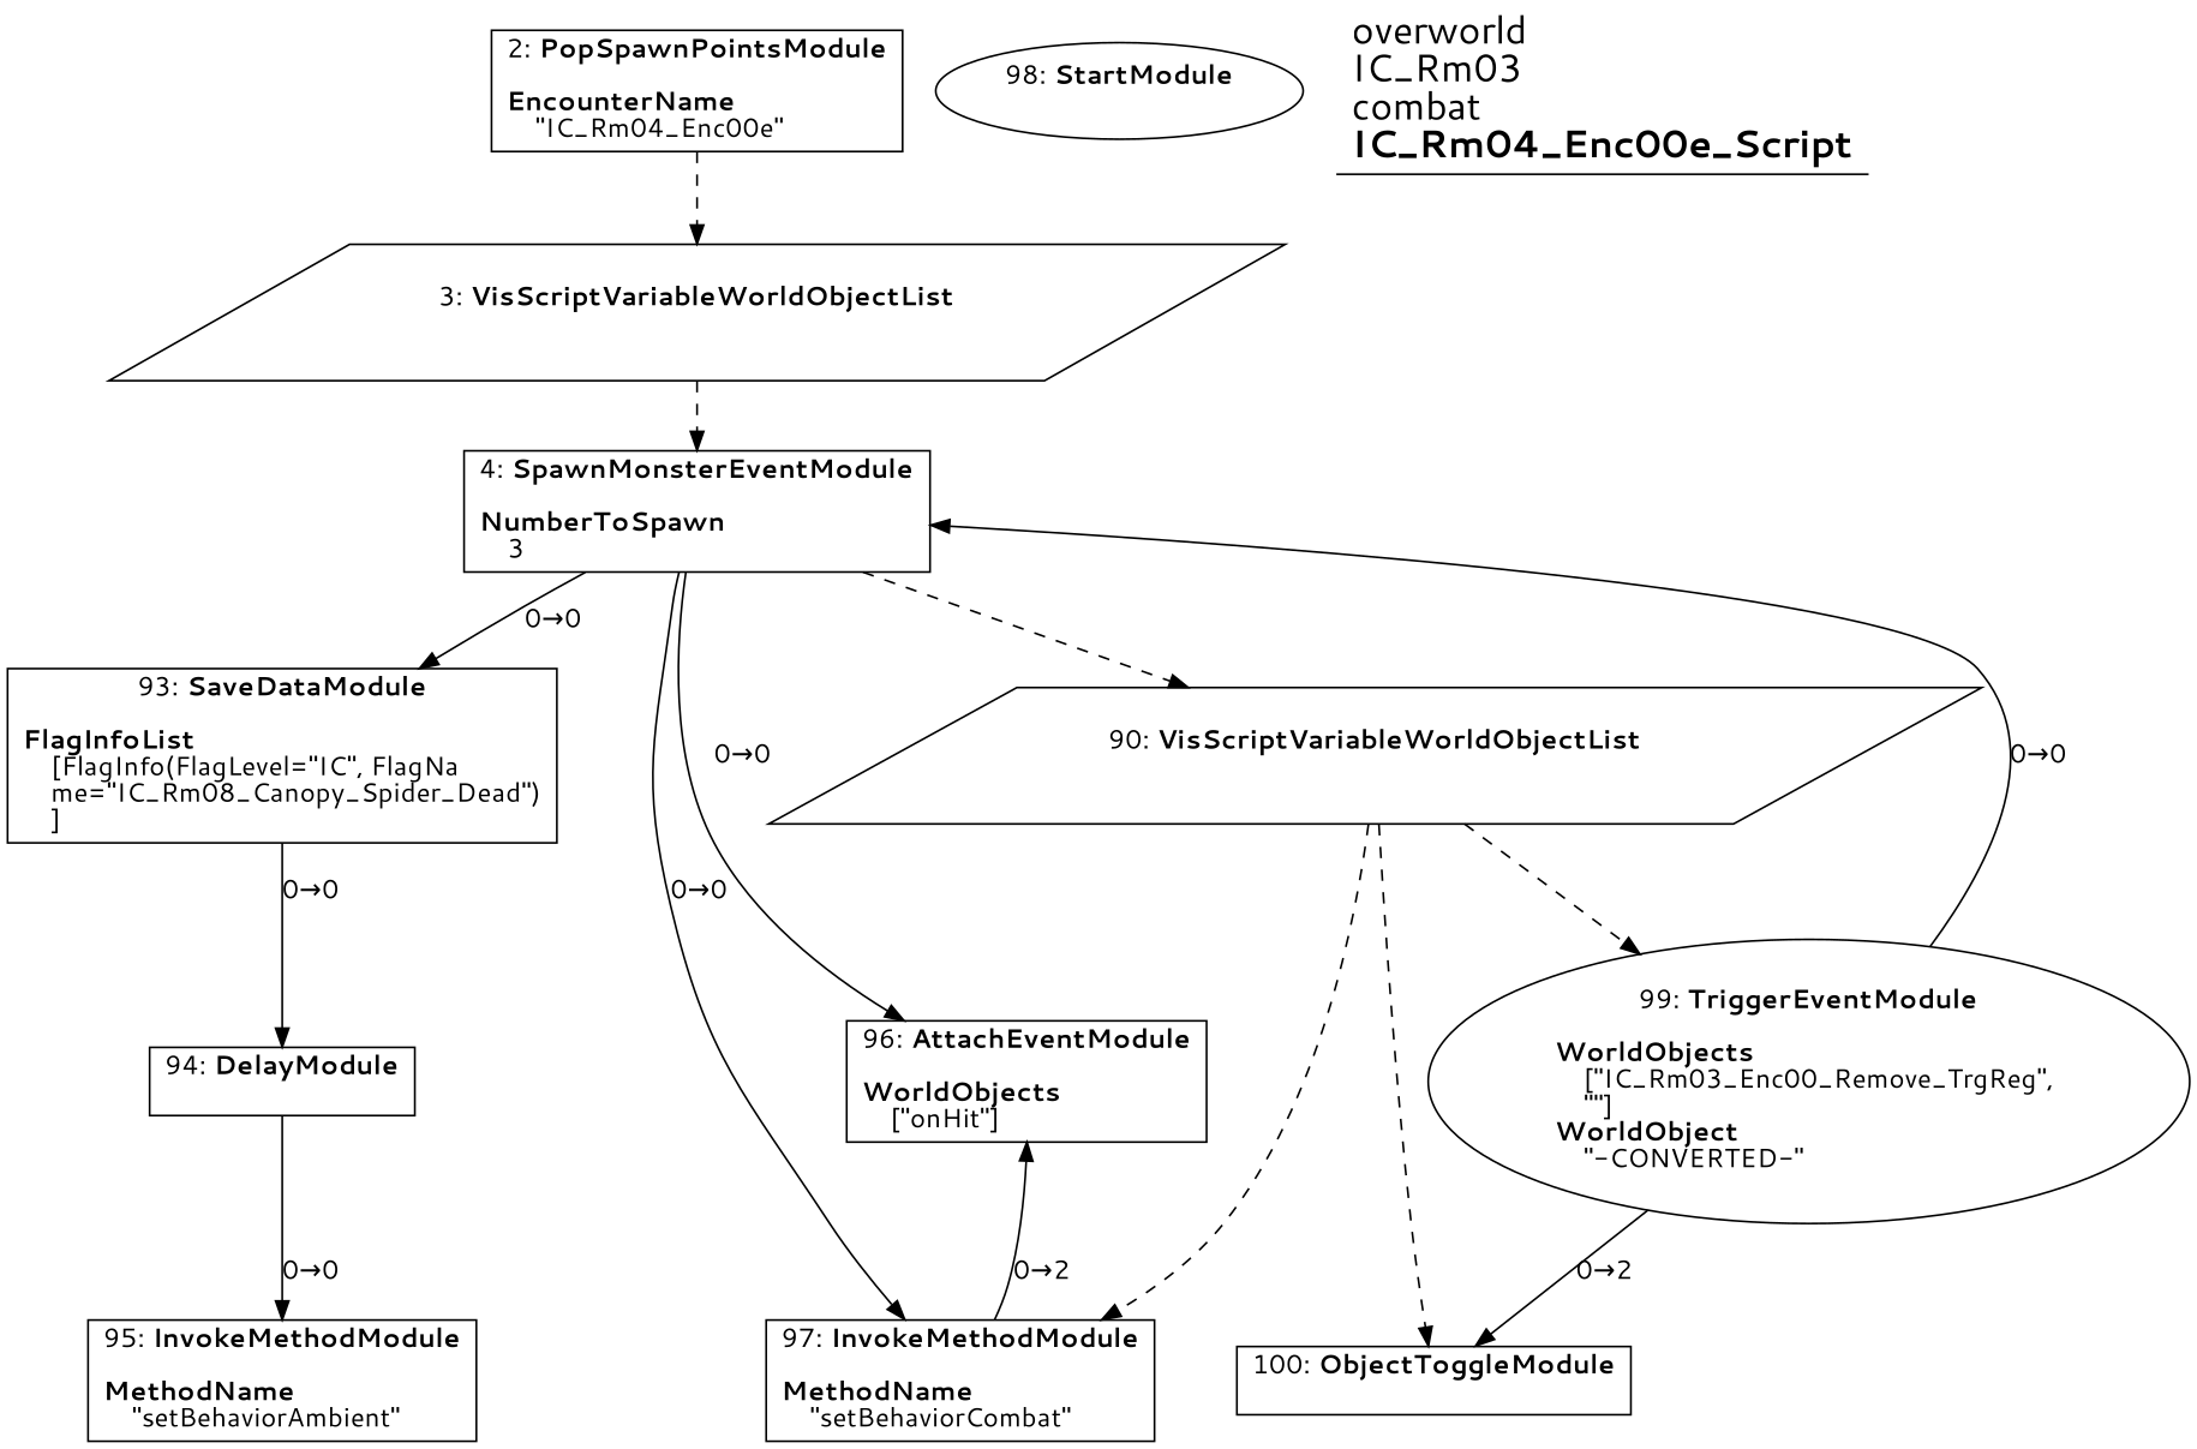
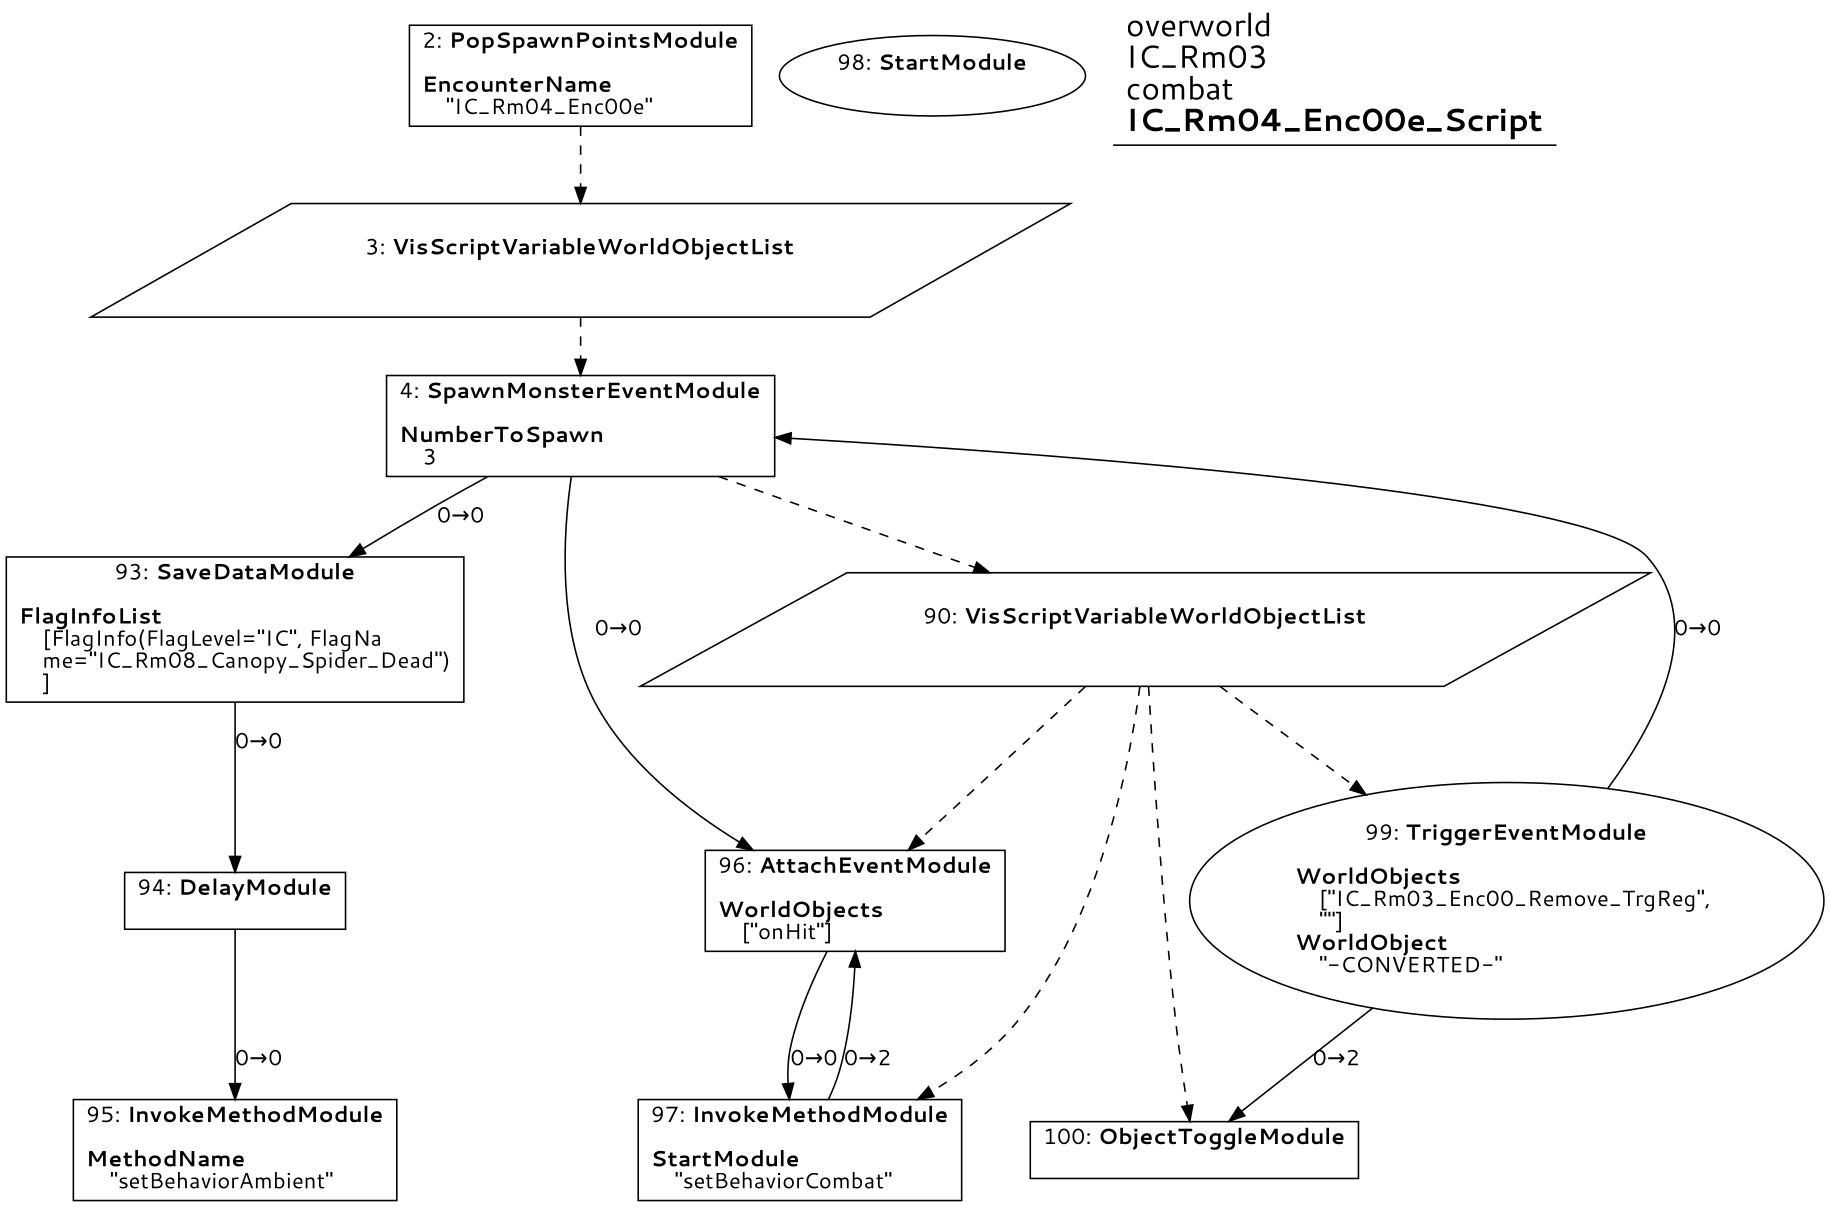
  digraph {
    fontname="Segoe UI"
    splines=spline
    node [fontname="Segoe UI" shape=box]
    edge [fontname="Segoe UI"]
    n1 [label=<2: <b>PopSpawnPointsModule</b><br/><br/><b>EncounterName</b><br align="left"/>    &quot;IC_Rm04_Enc00e&quot;<br align="left"/>>]
    n2 [label=<3: <b>VisScriptVariableWorldObjectList</b><br/><br/>> shape=parallelogram]
    n3 [label=<4: <b>SpawnMonsterEventModule</b><br/><br/><b>NumberToSpawn</b><br align="left"/>    3<br align="left"/>>]
    n4 [label=<93: <b>SaveDataModule</b><br/><br/><b>FlagInfoList</b><br align="left"/>    [FlagInfo(FlagLevel=&quot;IC&quot;, FlagNa<br align="left"/>    me=&quot;IC_Rm08_Canopy_Spider_Dead&quot;)<br align="left"/>    ]<br align="left"/>>]
    n5 [label=<96: <b>AttachEventModule</b><br/><br/><b>WorldObjects</b><br align="left"/>    [&quot;onHit&quot;]<br align="left"/>>]
    n6 [label=<90: <b>VisScriptVariableWorldObjectList</b><br/><br/>> shape=parallelogram]
    n7 [label=<94: <b>DelayModule</b><br/><br/>>]
-   n8 [label=<97: <b>InvokeMethodModule</b><br/><br/><b>MethodName</b><br align="left"/>    &quot;setBehaviorCombat&quot;<br align="left"/>>]
+   n8 [label=<97: <b>InvokeMethodModule</b><br/><br/><b>StartModule</b><br align="left"/>    &quot;setBehaviorCombat&quot;<br align="left"/>>]
    n9 [label=<100: <b>ObjectToggleModule</b><br/><br/>>]
    n10 [label=<99: <b>TriggerEventModule</b><br/><br/><b>WorldObjects</b><br align="left"/>    [&quot;IC_Rm03_Enc00_Remove_TrgReg&quot;, <br align="left"/>    &quot;&quot;]<br align="left"/><b>WorldObject</b><br align="left"/>    &quot;-CONVERTED-&quot;<br align="left"/>> shape=oval]
    n11 [label=<95: <b>InvokeMethodModule</b><br/><br/><b>MethodName</b><br align="left"/>    &quot;setBehaviorAmbient&quot;<br align="left"/>>]
    n12 [label=<98: <b>StartModule</b><br/><br/>> shape=oval]
    n13 [label=<<font point-size="20">overworld<br align="left"/>IC_Rm03<br align="left"/>combat<br align="left"/><b>IC_Rm04_Enc00e_Script</b><br align="left"/></font>> shape=underline]
    n1 -> n2 [style=dashed]
    n2 -> n3 [style=dashed]
    n3 -> n4 [label="0→0"]
    n3 -> n5 [label="0→0"]
    n3 -> n6 [style=dashed]
    n4 -> n7 [label="0→0"]
-   n3 -> n8 [label="0→0"]
+   n5 -> n8 [label="0→0"]
+   n6 -> n5 [style=dashed]
    n6 -> n8 [style=dashed]
    n6 -> n9 [style=dashed]
    n6 -> n10 [style=dashed]
    n7 -> n11 [label="0→0"]
    n8 -> n5 [label="0→2"]
    n10 -> n3 [label="0→0"]
    n10 -> n9 [label="0→2"]
  }
